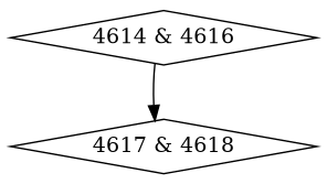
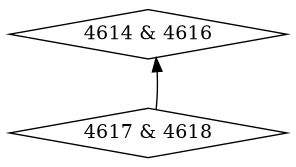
  digraph {
    node [shape=diamond]
    n1 [label="4614 & 4616"]
    n2 [label="4617 & 4618"]
-   n1 -> n2
+   n2 -> n1
  }
